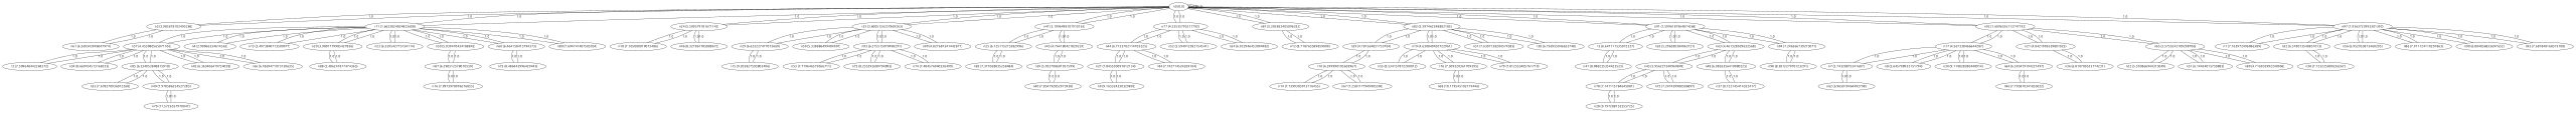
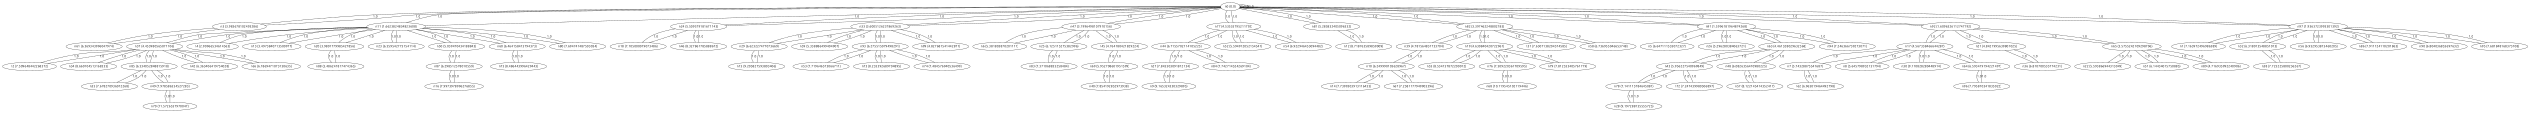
  graph {
    fontname=Ubuntu
    node [fontname=Ubuntu]
    edge [fontname=Ubuntu weight=1.0]
    n1 [label="n0 (0.0)"]
    n2 [label="n3 (3.983678102493286)"]
    n3 [label="n11 (1.6623824834823608)"]
    n4 [label="n24 (5.509579181671143)"]
    n5 [label="n33 (3.6005126237869263)"]
    n6 [label="n47 (3.1996498107910156)"]
    n7 [label="n77 (4.53535795211792)"]
    n8 [label="n81 (5.285832405096332)"]
    n9 [label="n82 (3.397462248802185)"]
    n10 [label="n91 (1.5996181964874268)"]
    n11 [label="n92 (1.6096326112747192)"]
    n12 [label="n97 (1.9363723993301392)"]
    n13 [label="n61 (6.369343996047974)"]
    n14 [label="n37 (4.453980565071106)"]
    n15 [label="n4 (2.90966534614563)"]
    n16 [label="n13 (3.4973840713500977)"]
    n17 [label="n20 (3.9801779985427856)"]
    n18 [label="n23 (6.559542775154114)"]
    n19 [label="n50 (5.039470434188843)"]
    n20 [label="n60 (6.464158415794373)"]
    n21 [label="n80 (7.694741487503054)"]
    n22 [label="n18 (7.105000019073486)"]
    n23 [label="n46 (8.327861785888672)"]
    n24 [label="n29 (6.623227477073669)"]
    n25 [label="n59 (5.338886499404907)"]
    n26 [label="n93 (6.275515079498291)"]
    n27 [label="n99 (4.827681541442871)"]
+   n28 [label="n6 (5.381803870201111)"]
    n29 [label="n25 (6.125115275382996)"]
    n30 [label="n45 (4.764180421829224)"]
    n31 [label="n44 (6.7155702114105225)"]
    n32 [label="n52 (5.594912052154541)"]
    n33 [label="n54 (6.922946453094482)"]
    n34 [label="n12 (8.718763589859009)"]
    n35 [label="n39 (4.781564831733704)"]
    n36 [label="n19 (4.630840420722961)"]
    n37 [label="n31 (7.6307138204574585)"]
    n38 [label="n58 (6.736955046653748)"]
    n39 [label="n5 (6.647111535072327)"]
    n40 [label="n26 (5.296280384063721)"]
    n41 [label="n63 (4.461328029632568)"]
    n42 [label="n94 (7.246366739273071)"]
    n43 [label="n17 (4.567338466644287)"]
    n44 [label="n21 (4.8421995639801025)"]
    n45 [label="n65 (3.5755242109298706)"]
    n46 [label="n1 (7.163972496986389)"]
    n47 [label="n32 (6.318013548851013)"]
    n48 [label="n56 (6.952953815460205)"]
    n49 [label="n86 (7.911124110201863)"]
    n50 [label="n90 (6.804036855697632)"]
    n51 [label="n95 (7.681848168373108)"]
    n52 [label="n2 (7.509648442268372)"]
    n53 [label="n34 (8.660104513168335)"]
    n54 [label="n85 (6.534052848815918)"]
    n55 [label="n42 (6.363406419754028)"]
    n56 [label="n66 (6.1869471073150635)"]
-   n57 [label="n41 (8.988235354423523)"]
    n58 [label="n7 (5.74328875541687)"]
    n59 [label="n62 (6.965019464492798)"]
    n60 [label="n8 (5.645798932151794)"]
    n61 [label="n30 (9.110828280448914)"]
    n62 [label="n64 (6.593419194221497)"]
    n63 [label="n9 (9.165324330329895)"]
    n64 [label="n27 (7.845503091812134)"]
    n65 [label="n10 (6.249990105628967)"]
    n66 [label="n14 (7.7399303913116455)"]
    n67 [label="n67 (7.2581177949905396)"]
    n68 [label="n88 (5.486241817474365)"]
    n69 [label="n87 (6.298512578010559)"]
    n70 [label="n75 (8.486443996429443)"]
    n71 [label="n15 (9.205827593803406)"]
    n72 [label="n16 (7.9973978996276855)"]
    n73 [label="n96 (7.795810341835022)"]
    n74 [label="n55 (8.534157872200012)"]
    n75 [label="n76 (7.509220361709595)"]
    n76 [label="n79 (7.812553405761719)"]
    n77 [label="n68 (10.119545102119446)"]
    n78 [label="n36 (6.810700535774231)"]
    n79 [label="n22 (5.593866944313049)"]
    n80 [label="n51 (6.14434015750885)"]
    n81 [label="n89 (4.716935992240906)"]
    n82 [label="n83 (7.371068835258484)"]
    n83 [label="n84 (7.742714524269104)"]
    n84 [label="n28 (9.197288155555725)"]
    n85 [label="n78 (7.141115784645081)"]
    n86 [label="n43 (5.956227540969849)"]
    n87 [label="n38 (7.725225800236267)"]
    n88 [label="n53 (7.719646573066711)"]
    n89 [label="n73 (8.235392689704895)"]
    n90 [label="n74 (7.484576940536499)"]
    n91 [label="n35 (7.678270936012268)"]
    n92 [label="n49 (7.978586554527283)"]
    n93 [label="n40 (7.854192852973938)"]
    n94 [label="n69 (5.952708601951599)"]
    n95 [label="n72 (7.247439980506897)"]
    n96 [label="n48 (6.0826356410980225)"]
    n97 [label="n57 (8.122145414352417)"]
    n98 [label="n70 (11.5726557970047)"]
-   n99 [label="n98 (8.381227970123291)"]
    n1 -- n1 [label=1.0]
    n1 -- n1 [label=1.0]
    n1 -- n2 [label=1.0]
    n1 -- n3 [label=1.0]
    n1 -- n4 [label=1.0]
    n1 -- n5 [label=1.0]
    n1 -- n6 [label=1.0]
    n1 -- n7 [label=1.0]
    n1 -- n8 [label=1.0]
    n1 -- n9 [label=1.0]
    n1 -- n10 [label=1.0]
    n1 -- n11 [label=1.0]
    n1 -- n12 [label=1.0]
    n2 -- n1 [label=1.0]
    n2 -- n13 [label=1.0]
    n3 -- n1 [label=1.0]
    n3 -- n14 [label=1.0]
    n3 -- n15 [label=1.0]
    n3 -- n16 [label=1.0]
    n3 -- n17 [label=1.0]
    n3 -- n18 [label=1.0]
    n3 -- n19 [label=1.0]
    n3 -- n20 [label=1.0]
    n3 -- n21 [label=1.0]
    n4 -- n1 [label=1.0]
    n4 -- n22 [label=1.0]
    n4 -- n23 [label=1.0]
    n5 -- n1 [label=1.0]
    n5 -- n24 [label=1.0]
    n5 -- n25 [label=1.0]
    n5 -- n26 [label=1.0]
    n5 -- n27 [label=1.0]
    n6 -- n1 [label=1.0]
+   n6 -- n28 [label=1.0]
    n6 -- n29 [label=1.0]
    n6 -- n30 [label=1.0]
    n7 -- n1 [label=1.0]
    n7 -- n31 [label=1.0]
    n7 -- n32 [label=1.0]
    n7 -- n33 [label=1.0]
    n8 -- n1 [label=1.0]
    n8 -- n34 [label=1.0]
    n9 -- n1 [label=1.0]
    n9 -- n35 [label=1.0]
    n9 -- n36 [label=1.0]
    n9 -- n37 [label=1.0]
    n9 -- n38 [label=1.0]
    n10 -- n1 [label=1.0]
    n10 -- n39 [label=1.0]
    n10 -- n40 [label=1.0]
    n10 -- n41 [label=1.0]
    n10 -- n42 [label=1.0]
    n11 -- n1 [label=1.0]
    n11 -- n43 [label=1.0]
    n11 -- n44 [label=1.0]
    n11 -- n45 [label=1.0]
    n12 -- n1 [label=1.0]
    n12 -- n46 [label=1.0]
    n12 -- n47 [label=1.0]
    n12 -- n48 [label=1.0]
    n12 -- n49 [label=1.0]
    n12 -- n50 [label=1.0]
    n12 -- n51 [label=1.0]
    n13 -- n2 [label=1.0]
    n14 -- n3 [label=1.0]
    n14 -- n52 [label=1.0]
    n14 -- n53 [label=1.0]
    n14 -- n54 [label=1.0]
    n14 -- n55 [label=1.0]
    n14 -- n56 [label=1.0]
    n15 -- n3 [label=1.0]
    n16 -- n3 [label=1.0]
    n17 -- n3 [label=1.0]
    n17 -- n68 [label=1.0]
    n18 -- n3 [label=1.0]
    n19 -- n3 [label=1.0]
    n19 -- n69 [label=1.0]
    n20 -- n3 [label=1.0]
    n20 -- n70 [label=1.0]
    n21 -- n3 [label=1.0]
    n22 -- n4 [label=1.0]
    n23 -- n4 [label=1.0]
    n24 -- n5 [label=1.0]
    n24 -- n71 [label=1.0]
    n25 -- n5 [label=1.0]
    n26 -- n5 [label=1.0]
    n26 -- n88 [label=1.0]
    n26 -- n89 [label=1.0]
    n26 -- n90 [label=1.0]
    n27 -- n5 [label=1.0]
+   n28 -- n6 [label=1.0]
    n29 -- n6 [label=1.0]
    n29 -- n82 [label=1.0]
    n30 -- n6 [label=1.0]
    n30 -- n94 [label=1.0]
    n31 -- n7 [label=1.0]
    n31 -- n64 [label=1.0]
    n31 -- n83 [label=1.0]
    n32 -- n7 [label=1.0]
    n33 -- n7 [label=1.0]
    n34 -- n8 [label=1.0]
    n35 -- n9 [label=1.0]
    n35 -- n65 [label=1.0]
    n36 -- n9 [label=1.0]
    n36 -- n74 [label=1.0]
    n36 -- n75 [label=1.0]
    n36 -- n76 [label=1.0]
    n37 -- n9 [label=1.0]
    n38 -- n9 [label=1.0]
    n39 -- n10 [label=1.0]
-   n39 -- n57 [label=1.0]
    n40 -- n10 [label=1.0]
    n41 -- n10 [label=1.0]
    n41 -- n86 [label=1.0]
    n41 -- n96 [label=1.0]
    n42 -- n10 [label=1.0]
-   n42 -- n99 [label=1.0]
    n43 -- n11 [label=1.0]
    n43 -- n58 [label=1.0]
    n43 -- n60 [label=1.0]
    n43 -- n61 [label=1.0]
    n43 -- n62 [label=1.0]
    n44 -- n11 [label=1.0]
    n44 -- n78 [label=1.0]
    n45 -- n11 [label=1.0]
    n45 -- n79 [label=1.0]
    n45 -- n80 [label=1.0]
    n45 -- n81 [label=1.0]
    n46 -- n12 [label=1.0]
    n47 -- n12 [label=1.0]
    n47 -- n87 [label=1.0]
    n48 -- n12 [label=1.0]
    n49 -- n12 [label=1.0]
    n50 -- n12 [label=1.0]
    n51 -- n12 [label=1.0]
    n52 -- n14 [label=1.0]
    n53 -- n14 [label=1.0]
    n54 -- n14 [label=1.0]
    n54 -- n91 [label=1.0]
    n54 -- n92 [label=1.0]
    n55 -- n14 [label=1.0]
    n56 -- n14 [label=1.0]
-   n57 -- n39 [label=1.0]
    n58 -- n43 [label=1.0]
    n58 -- n59 [label=1.0]
    n59 -- n58 [label=1.0]
    n60 -- n43 [label=1.0]
    n61 -- n43 [label=1.0]
    n62 -- n43 [label=1.0]
    n62 -- n73 [label=1.0]
    n63 -- n64 [label=1.0]
    n64 -- n31 [label=1.0]
    n64 -- n63 [label=1.0]
    n65 -- n35 [label=1.0]
    n65 -- n66 [label=1.0]
    n65 -- n67 [label=1.0]
    n66 -- n65 [label=1.0]
    n67 -- n65 [label=1.0]
    n68 -- n17 [label=1.0]
    n69 -- n19 [label=1.0]
    n69 -- n72 [label=1.0]
    n70 -- n20 [label=1.0]
    n71 -- n24 [label=1.0]
    n72 -- n69 [label=1.0]
    n73 -- n62 [label=1.0]
    n74 -- n36 [label=1.0]
    n75 -- n36 [label=1.0]
    n75 -- n77 [label=1.0]
    n76 -- n36 [label=1.0]
    n77 -- n75 [label=1.0]
    n78 -- n44 [label=1.0]
    n79 -- n45 [label=1.0]
    n80 -- n45 [label=1.0]
    n81 -- n45 [label=1.0]
    n82 -- n29 [label=1.0]
    n83 -- n31 [label=1.0]
    n84 -- n85 [label=1.0]
    n85 -- n84 [label=1.0]
    n85 -- n86 [label=1.0]
    n86 -- n41 [label=1.0]
    n86 -- n85 [label=1.0]
    n86 -- n95 [label=1.0]
    n87 -- n47 [label=1.0]
    n88 -- n26 [label=1.0]
    n89 -- n26 [label=1.0]
    n90 -- n26 [label=1.0]
    n91 -- n54 [label=1.0]
    n92 -- n54 [label=1.0]
    n92 -- n98 [label=1.0]
    n93 -- n94 [label=1.0]
    n94 -- n30 [label=1.0]
    n94 -- n93 [label=1.0]
    n95 -- n86 [label=1.0]
    n96 -- n41 [label=1.0]
    n96 -- n97 [label=1.0]
    n97 -- n96 [label=1.0]
    n98 -- n92 [label=1.0]
-   n99 -- n42 [label=1.0]
  }
